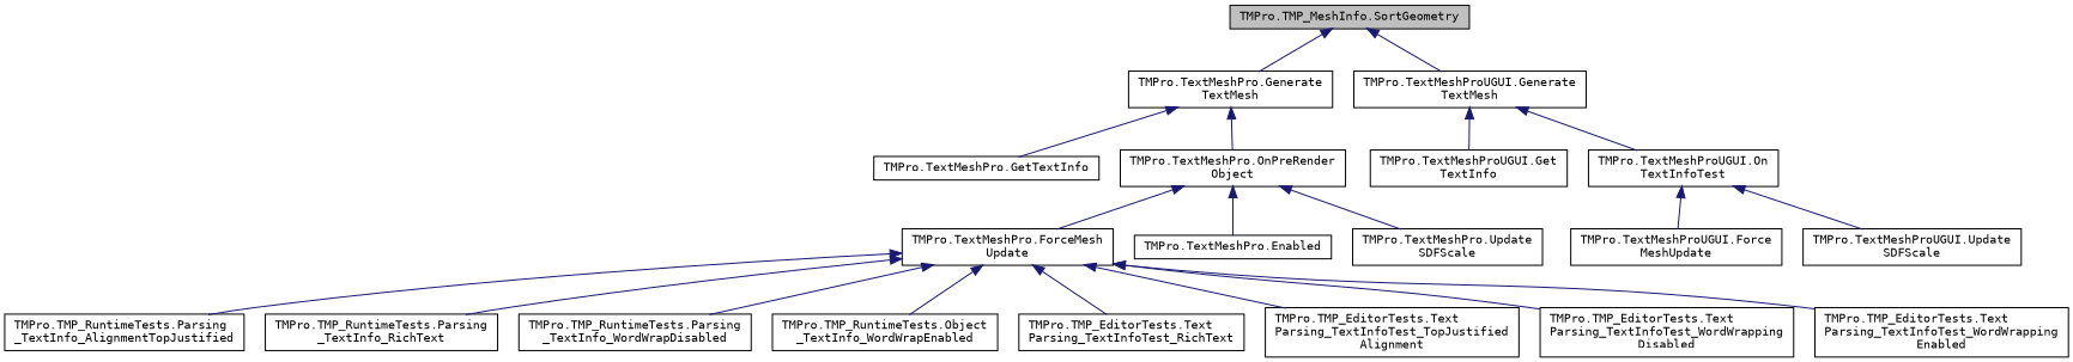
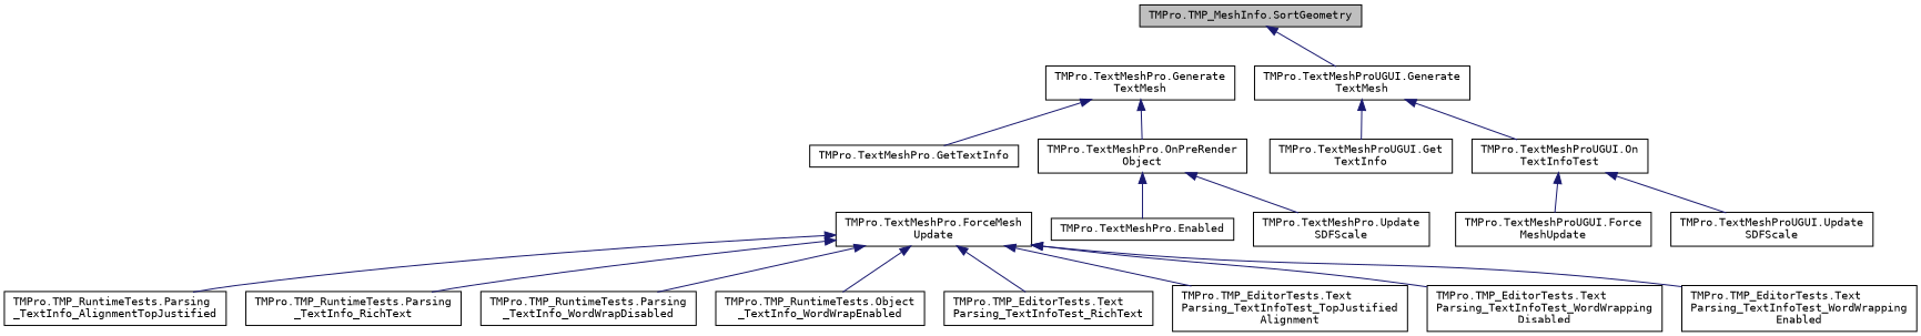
  digraph {
    fontname="DejaVu Sans Mono"
    rankdir=TB
    node [color=black fillcolor=white fontname="DejaVu Sans Mono" fontsize=10 shape=record style=filled]
    edge [color=midnightblue dir=back fontname="DejaVu Sans Mono" fontsize=10 labelfontname=Helvetica labelfontsize=10 style=solid]
    n1 [fillcolor=grey75 fontcolor=black height=0.2 label="TMPro.TMP_MeshInfo.SortGeometry" width=0.4]
    n2 [height=0.2 label="TMPro.TextMeshPro.Generate\lTextMesh" width=0.4]
    n3 [height=0.2 label="TMPro.TextMeshProUGUI.Generate\lTextMesh" width=0.4]
    n4 [height=0.2 label="TMPro.TextMeshPro.GetTextInfo" width=0.4]
    n5 [height=0.2 label="TMPro.TextMeshPro.OnPreRender\lObject" width=0.4]
    n6 [height=0.2 label="TMPro.TextMeshProUGUI.Get\lTextInfo" width=0.4]
    n7 [height=0.2 label="TMPro.TextMeshProUGUI.On\lTextInfoTest" width=0.4]
    n8 [height=0.2 label="TMPro.TextMeshPro.ForceMesh\lUpdate" width=0.4]
    n9 [height=0.2 label="TMPro.TextMeshPro.Enabled" width=0.4]
    n10 [height=0.2 label="TMPro.TextMeshPro.Update\lSDFScale" width=0.4]
    n11 [height=0.2 label="TMPro.TMP_RuntimeTests.Parsing\l_TextInfo_AlignmentTopJustified" width=0.4]
    n12 [height=0.2 label="TMPro.TMP_RuntimeTests.Parsing\l_TextInfo_RichText" width=0.4]
    n13 [height=0.2 label="TMPro.TMP_RuntimeTests.Parsing\l_TextInfo_WordWrapDisabled" width=0.4]
    n14 [height=0.2 label="TMPro.TMP_RuntimeTests.Object\l_TextInfo_WordWrapEnabled" width=0.4]
    n15 [height=0.2 label="TMPro.TMP_EditorTests.Text\lParsing_TextInfoTest_RichText" width=0.4]
    n16 [height=0.2 label="TMPro.TMP_EditorTests.Text\lParsing_TextInfoTest_TopJustified\lAlignment" width=0.4]
    n17 [height=0.2 label="TMPro.TMP_EditorTests.Text\lParsing_TextInfoTest_WordWrapping\lDisabled" width=0.4]
    n18 [height=0.2 label="TMPro.TMP_EditorTests.Text\lParsing_TextInfoTest_WordWrapping\lEnabled" width=0.4]
    n19 [height=0.2 label="TMPro.TextMeshProUGUI.Force\lMeshUpdate" width=0.4]
    n20 [height=0.2 label="TMPro.TextMeshProUGUI.Update\lSDFScale" width=0.4]
-   n1 -> n2
    n1 -> n3
    n2 -> n4
    n2 -> n5
    n3 -> n6
    n3 -> n7
-   n5 -> n8
    n5 -> n9
    n5 -> n10
    n7 -> n19
    n7 -> n20
    n8 -> n11
    n8 -> n12
    n8 -> n13
    n8 -> n14
    n8 -> n15
    n8 -> n16
    n8 -> n17
    n8 -> n18
  }
